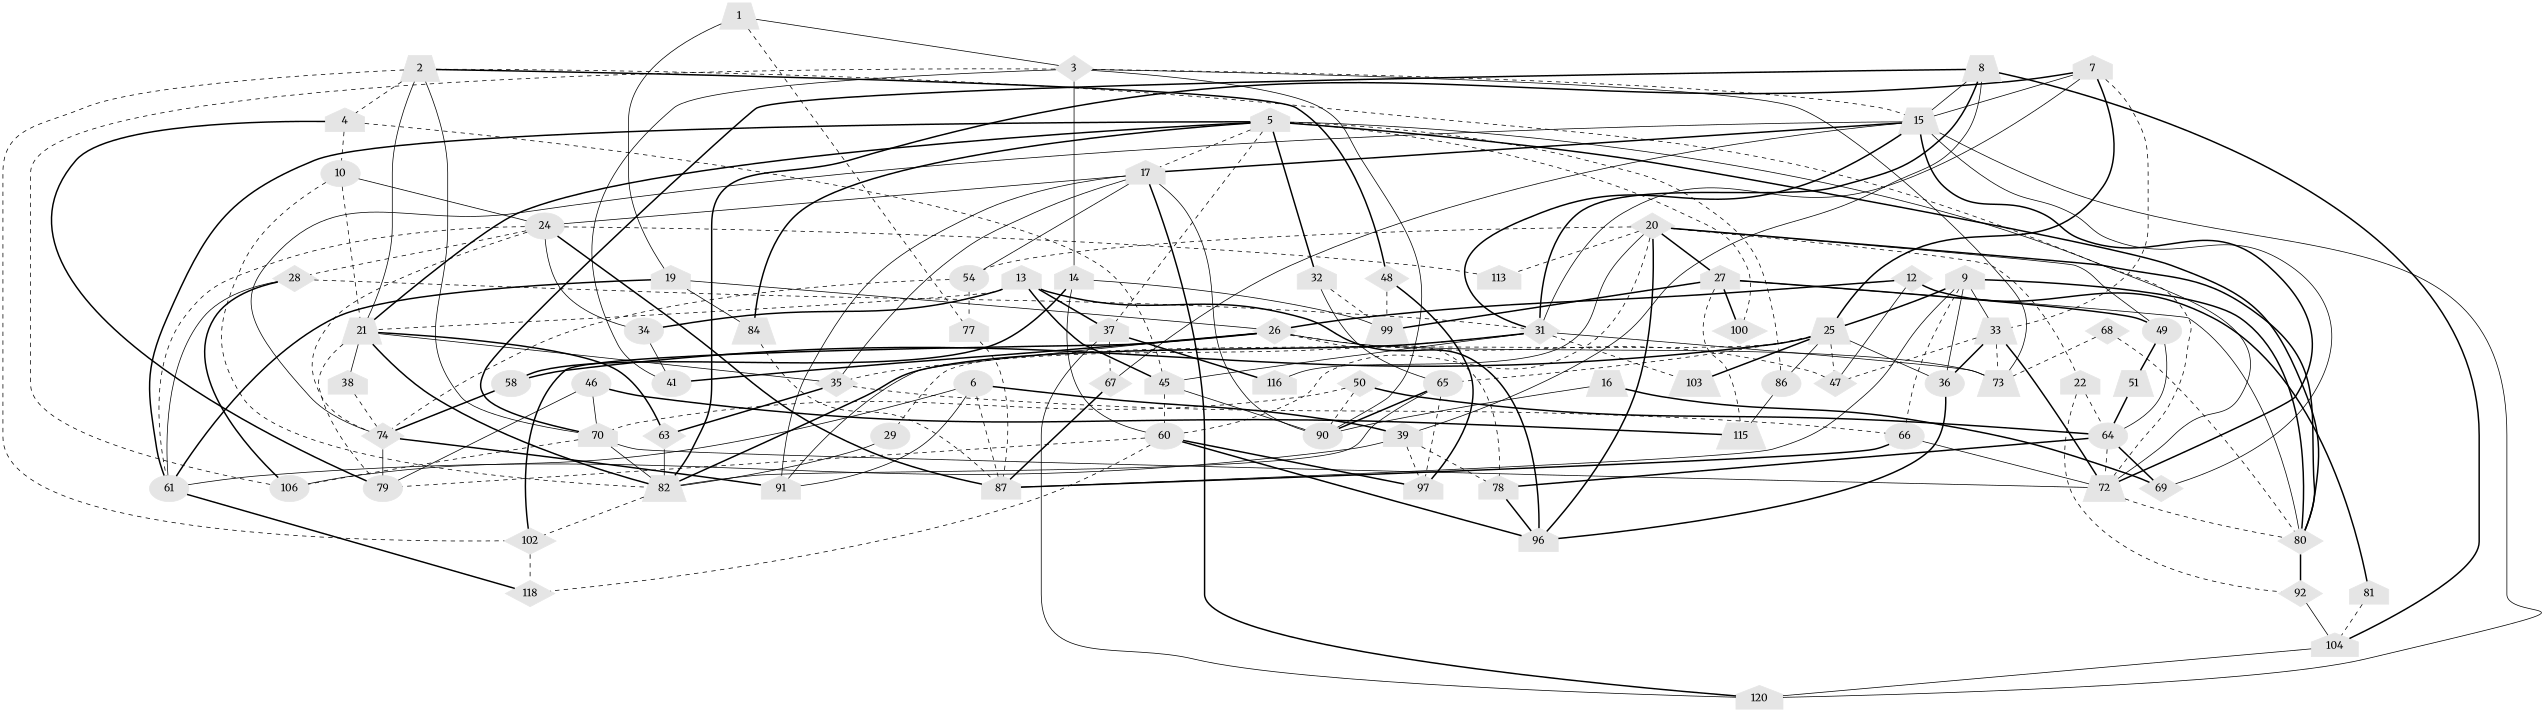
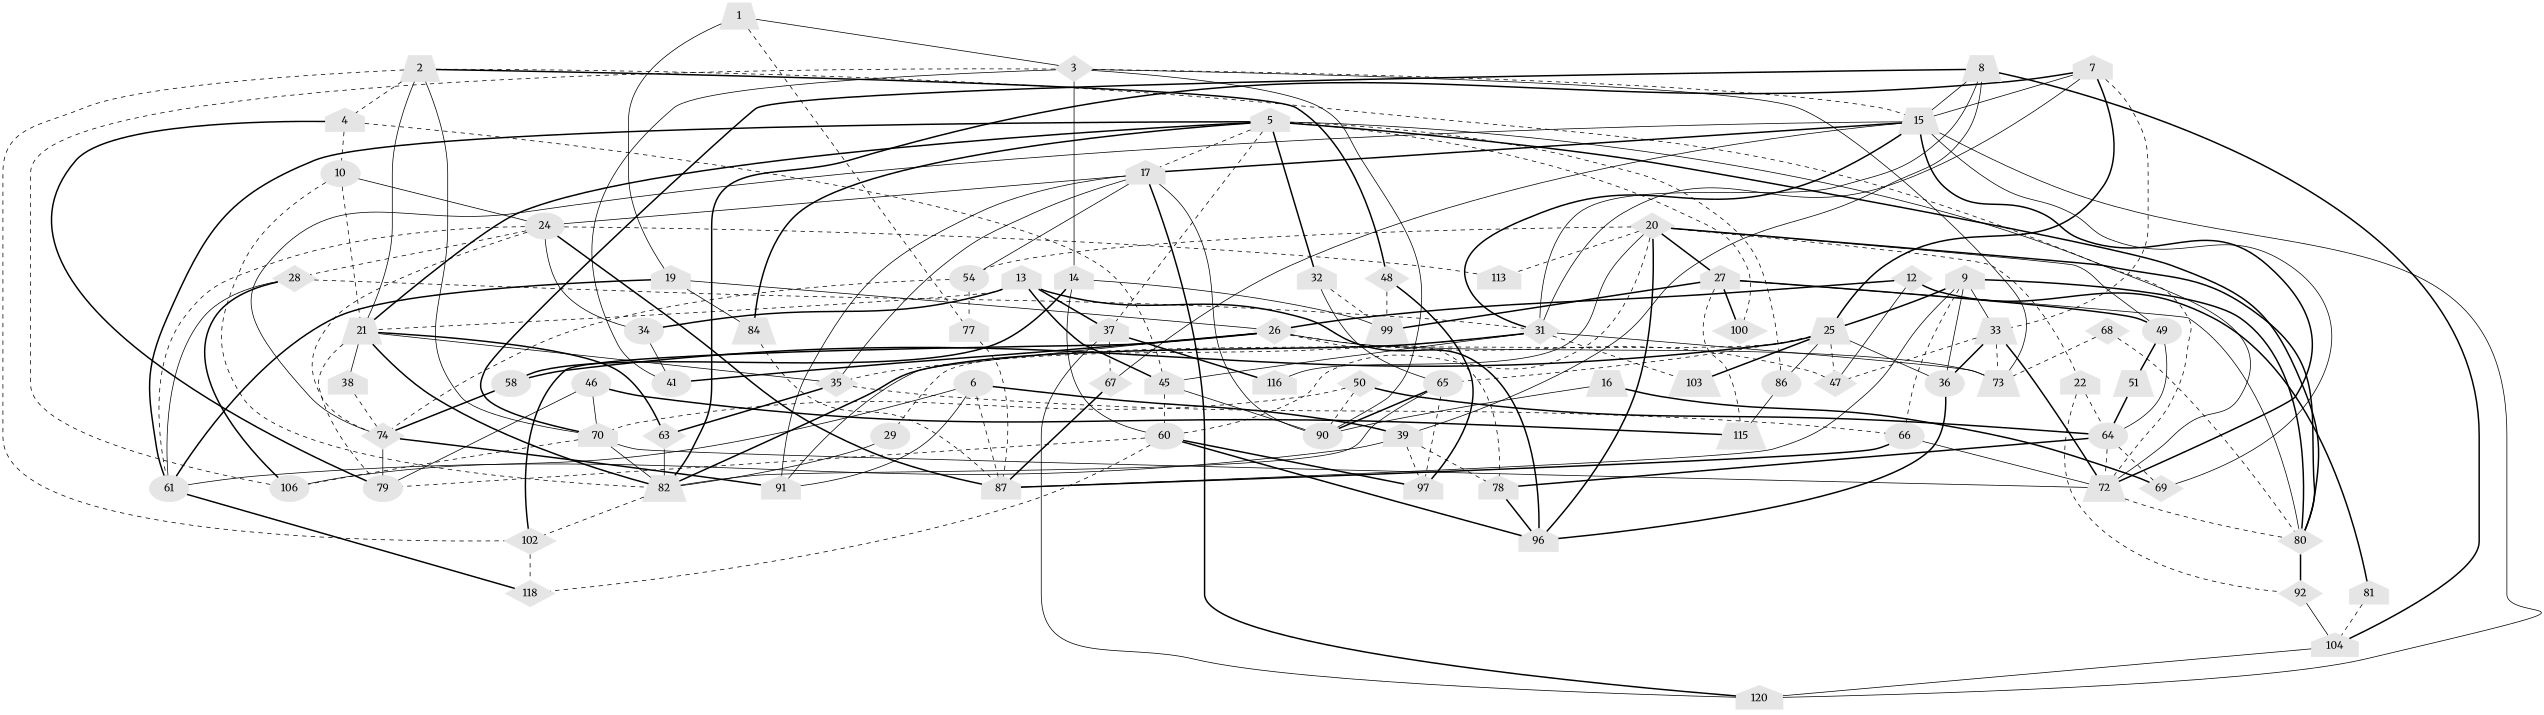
  graph {
    fontname=Merriweather
    node [color=gray90 fontname=Merriweather shape=house style=filled]
    edge [fontname=Merriweather style=solid]
    3 [shape=diamond super="+59"]
    14
    15 [shape=trapezium super="+23"]
    41 [shape=ellipse super="+53"]
    73 [shape=trapezium super="+98"]
    90 [shape=ellipse super="+93"]
    106 [shape=ellipse]
    1 [shape=trapezium]
    19
    77
    61 [shape=ellipse super="+119"]
    84 [shape=trapezium]
    26 [shape=diamond super="+65"]
    87 [super="+118"]
    2 [shape=trapezium super="+30"]
    4 [super="+109"]
    21 [shape=trapezium super="+122"]
    48 [shape=diamond]
    70 [super="+117"]
    72 [shape=trapezium super="+110"]
    102 [shape=diamond]
    10 [shape=ellipse super="+75"]
    45 [super="+88"]
    79 [shape=ellipse]
    82 [shape=trapezium super="+95"]
    35 [shape=diamond super="+107"]
    38
    63 [shape=diamond super="+71"]
    99 [shape=trapezium]
    97
    80 [shape=diamond]
    n32 [label=118 shape=diamond]
    58 [shape=ellipse]
    60 [shape=ellipse super="+105"]
    17 [super="+101"]
    31 [shape=diamond super="+94"]
    67 [shape=diamond]
    69 [shape=diamond]
    74 [shape=diamond]
    120
    24 [shape=ellipse super="+43"]
    5 [super="+52"]
    32
    37 [super="+56"]
    86 [shape=ellipse]
    100 [shape=diamond]
    91
    54 [shape=ellipse super="+55"]
    n49 [label=65 shape=ellipse super="+76"]
    116
    92 [shape=diamond]
    115 [shape=trapezium]
    39 [super="+44"]
    78
    6 [shape=ellipse]
    7 [super="+40"]
    25 [shape=trapezium super="+42"]
    33 [shape=trapezium super="+112"]
    36 [shape=ellipse super="+85"]
    47 [shape=diamond super="+121"]
    29 [shape=ellipse]
    103 [shape=trapezium]
    8 [shape=trapezium]
    104
    9 [super="+111"]
    66 [shape=ellipse]
    96
    34 [shape=ellipse]
    113
    28 [shape=diamond]
    68 [shape=diamond]
    12 [shape=diamond super="+18"]
    81
    13
    16 [shape=trapezium]
    20 [shape=diamond super="+89"]
    22
    27 [super="+108"]
    49 [shape=ellipse]
    64 [shape=ellipse super="+83"]
    51 [shape=trapezium]
    46 [shape=ellipse]
    50 [shape=diamond]
    3 -- 14
    3 -- 15 [style=dashed]
    3 -- 41
    3 -- 73
    3 -- 90
    3 -- 106 [style=dashed]
    14 -- 99
    14 -- 58 [style=bold]
    14 -- 60
    15 -- 72 [style=bold]
    15 -- 17 [style=bold]
    15 -- 31 [style=bold]
    15 -- 67
    15 -- 69
    15 -- 74
    15 -- 120
    1 -- 3
    1 -- 19
    1 -- 77 [style=dashed]
    19 -- 61 [style=bold]
    19 -- 84
    19 -- 26
    77 -- 87 [style=dashed]
    61 -- n32 [style=bold]
    84 -- 87 [style=dashed]
    26 -- 41 [style=bold]
    26 -- 73
    26 -- 102 [style=bold]
    26 -- 91
    26 -- 78 [style=dashed]
    26 -- 47 [style=dashed]
    2 -- 4 [style=dashed]
    2 -- 21
    2 -- 48 [style=bold]
    2 -- 70
    2 -- 72 [style=dashed]
    2 -- 102 [style=dashed]
    4 -- 10 [style=dashed]
    4 -- 45 [style=dashed]
    4 -- 79 [style=bold]
    21 -- 79 [style=dashed]
    21 -- 82 [style=bold]
    21 -- 35
    21 -- 38
    21 -- 63 [style=bold]
    48 -- 99 [style=dashed]
    48 -- 97 [style=bold]
    70 -- 106 [style=dashed]
    70 -- 72
    70 -- 82
    72 -- 80 [style=dashed]
    102 -- n32 [style=dashed]
    10 -- 21 [style=dashed]
    10 -- 82 [style=dashed]
    10 -- 24
    45 -- 90
    45 -- 60 [style=dashed]
    82 -- 102 [style=dashed]
    35 -- 63 [style=bold]
    35 -- 66 [style=dashed]
    38 -- 74 [style=dashed]
    63 -- 82
    80 -- 92 [style=bold]
    58 -- 74 [style=bold]
    60 -- 79 [style=dashed]
    60 -- 97 [style=bold]
    60 -- n32 [style=dashed]
    60 -- 96 [style=bold]
    17 -- 90
    17 -- 35
    17 -- 120 [style=bold]
    17 -- 24
    17 -- 91
    17 -- 54
    31 -- 73
    31 -- 45
    31 -- 82 [style=bold]
    31 -- 35 [style=dashed]
    31 -- 103 [style=dashed]
    67 -- 87 [style=bold]
    74 -- 79
    74 -- 91 [style=bold]
    24 -- 61 [style=dashed]
    24 -- 87 [style=bold]
    24 -- 74 [style=dashed]
    24 -- 34
    24 -- 113 [style=dashed]
    24 -- 28 [style=dashed]
    5 -- 61 [style=bold]
    5 -- 84 [style=bold]
    5 -- 21 [style=bold]
    5 -- 72
    5 -- 80 [style=bold]
    5 -- 17 [style=dashed]
    5 -- 32 [style=bold]
    5 -- 37 [style=dashed]
    5 -- 86 [style=dashed]
    5 -- 100 [style=dashed]
    32 -- 99 [style=dashed]
    32 -- n49
    37 -- 67 [style=dashed]
    37 -- 120
    37 -- 116 [style=bold]
    86 -- 115
    54 -- 77 [style=dashed]
    54 -- 74 [style=dashed]
    n49 -- 90 [style=bold]
    n49 -- 82
    n49 -- 97 [style=dashed]
    92 -- 104
    39 -- 61
    39 -- 97 [style=dashed]
    39 -- 78 [style=dashed]
    78 -- 96 [style=bold]
    6 -- 106
    6 -- 87 [style=dashed]
    6 -- 91
    6 -- 39 [style=bold]
    7 -- 15
    7 -- 82 [style=bold]
    7 -- 31
    7 -- 25 [style=bold]
    7 -- 33 [style=dashed]
    25 -- 58 [style=bold]
    25 -- 86
    25 -- n49 [style=dashed]
    25 -- 36
    25 -- 47 [style=dashed]
    25 -- 29 [style=dashed]
    25 -- 103 [style=bold]
    33 -- 73 [style=dashed]
    33 -- 72 [style=bold]
    33 -- 36 [style=bold]
    33 -- 47 [style=dashed]
    36 -- 96 [style=bold]
    29 -- 82
    8 -- 15
    8 -- 70 [style=bold]
-   8 -- 31 [style=bold]
+   8 -- 31
    8 -- 39
    8 -- 104 [style=bold]
    104 -- 120
    9 -- 87
    9 -- 80 [style=bold]
    9 -- 25 [style=bold]
    9 -- 33
    9 -- 36
    9 -- 66 [style=dashed]
    66 -- 87 [style=bold]
    66 -- 72
    34 -- 41
    28 -- 106 [style=bold]
    28 -- 61
    28 -- 31 [style=dashed]
    68 -- 73 [style=dashed]
    68 -- 80 [style=dashed]
    12 -- 26 [style=bold]
    12 -- 47
    12 -- 81 [style=bold]
    81 -- 104 [style=dashed]
    13 -- 21 [style=dashed]
    13 -- 45 [style=bold]
    13 -- 37 [style=bold]
    13 -- 96 [style=bold]
    13 -- 34 [style=bold]
    16 -- 90
    16 -- 69 [style=bold]
    20 -- 80 [style=bold]
    20 -- 60 [style=dashed]
    20 -- 54 [style=dashed weight=2]
    20 -- 116
    20 -- 96 [style=bold]
    20 -- 113 [style=dashed]
    20 -- 22 [style=dashed]
    20 -- 27 [style=bold weight=2]
    20 -- 49
    22 -- 92 [style=dashed]
    22 -- 64 [style=dashed]
    27 -- 99 [style=bold]
    27 -- 80
    27 -- 100 [style=bold]
    27 -- 115 [style=dashed]
    27 -- 49 [style=bold]
    49 -- 64
    49 -- 51 [style=bold]
    64 -- 72 [style=dashed]
-   64 -- 69 [style=bold]
+   64 -- 69 [style=dashed]
    64 -- 78 [style=bold]
    51 -- 64 [style=bold]
    46 -- 70
    46 -- 79
    46 -- 115 [style=bold]
    50 -- 90 [style=dashed]
    50 -- 70 [style=dashed]
    50 -- 64 [style=bold]
  }
